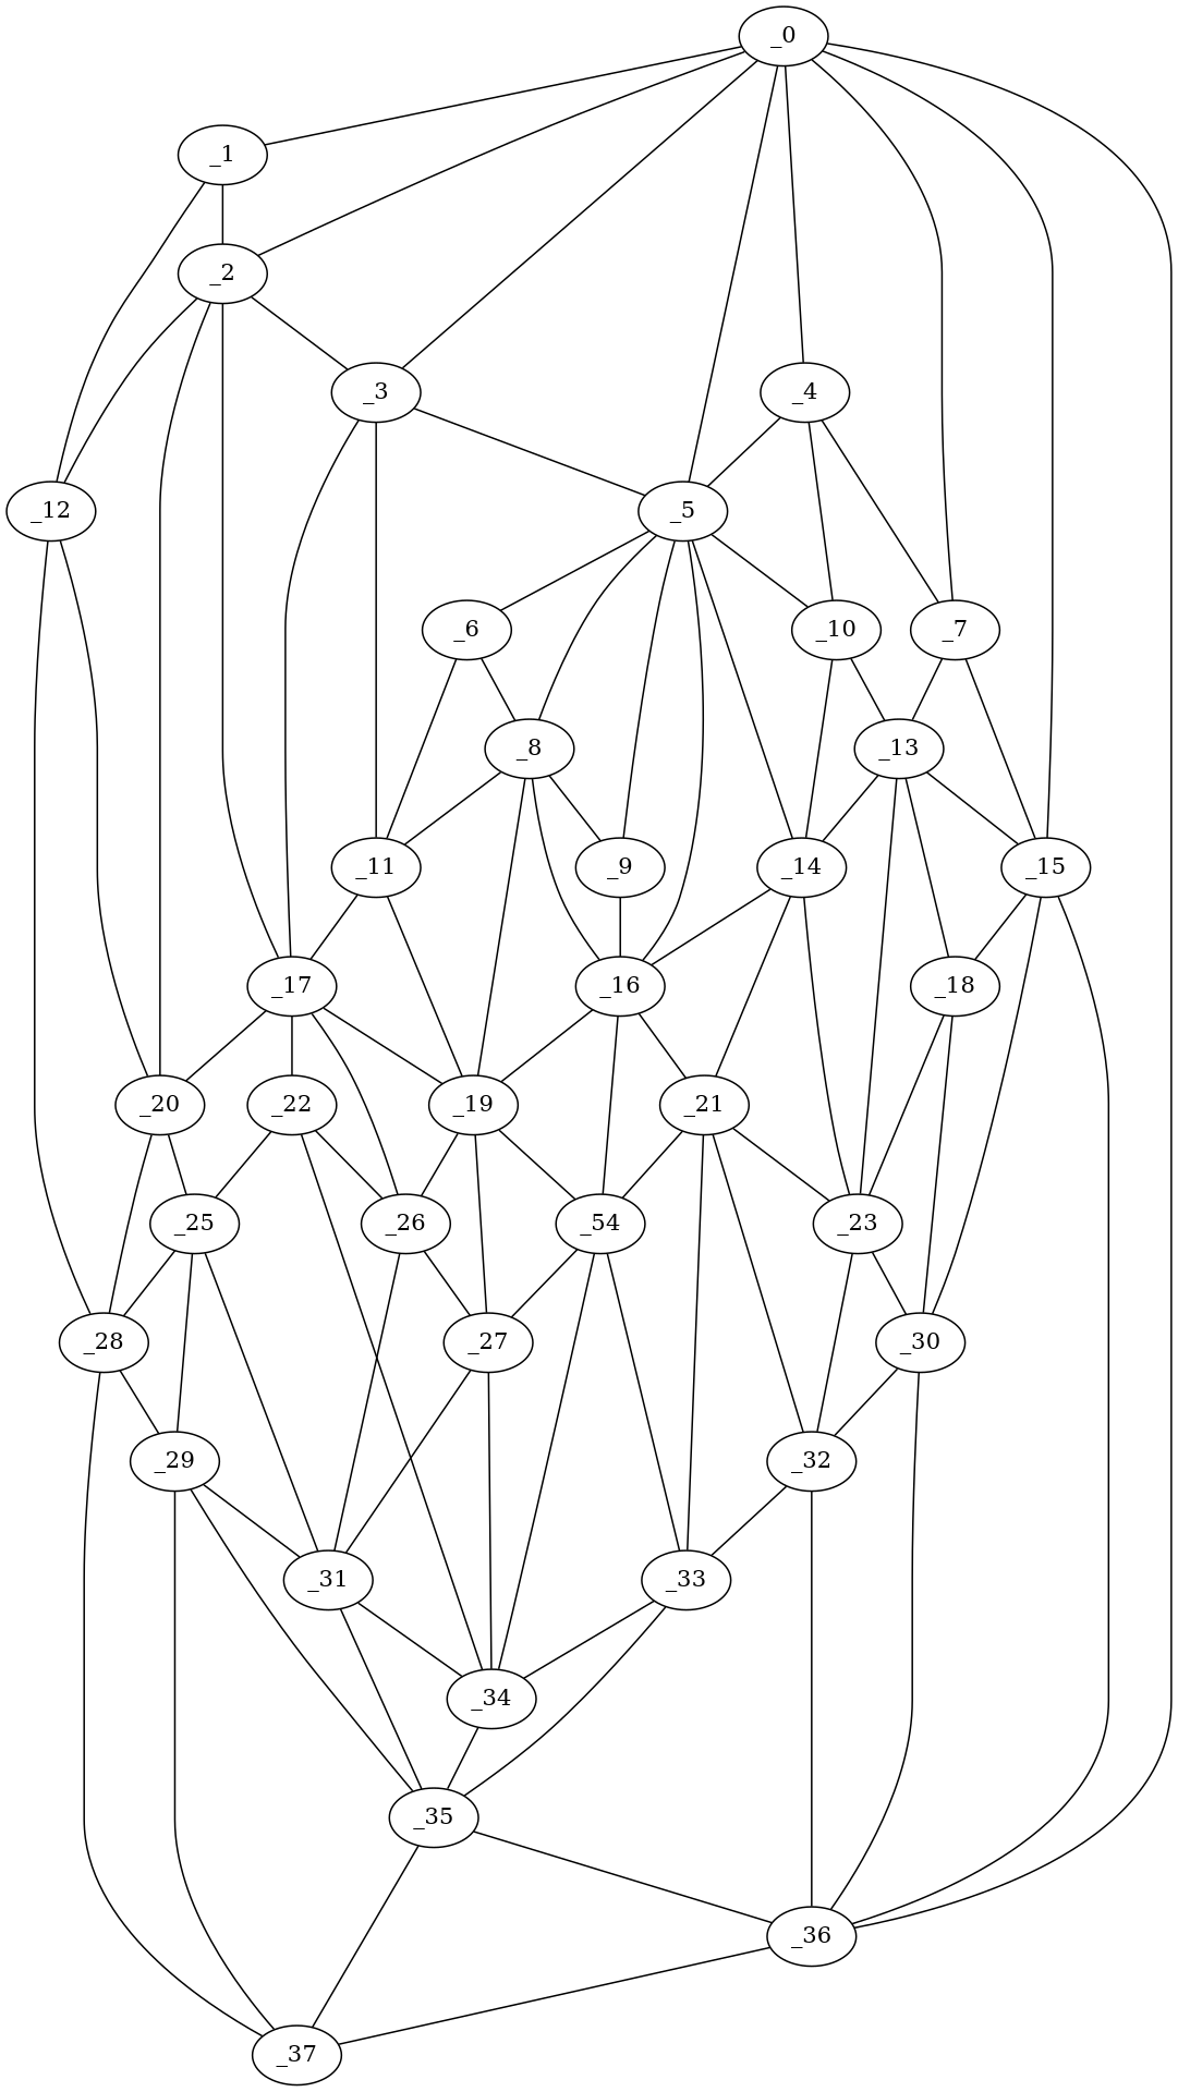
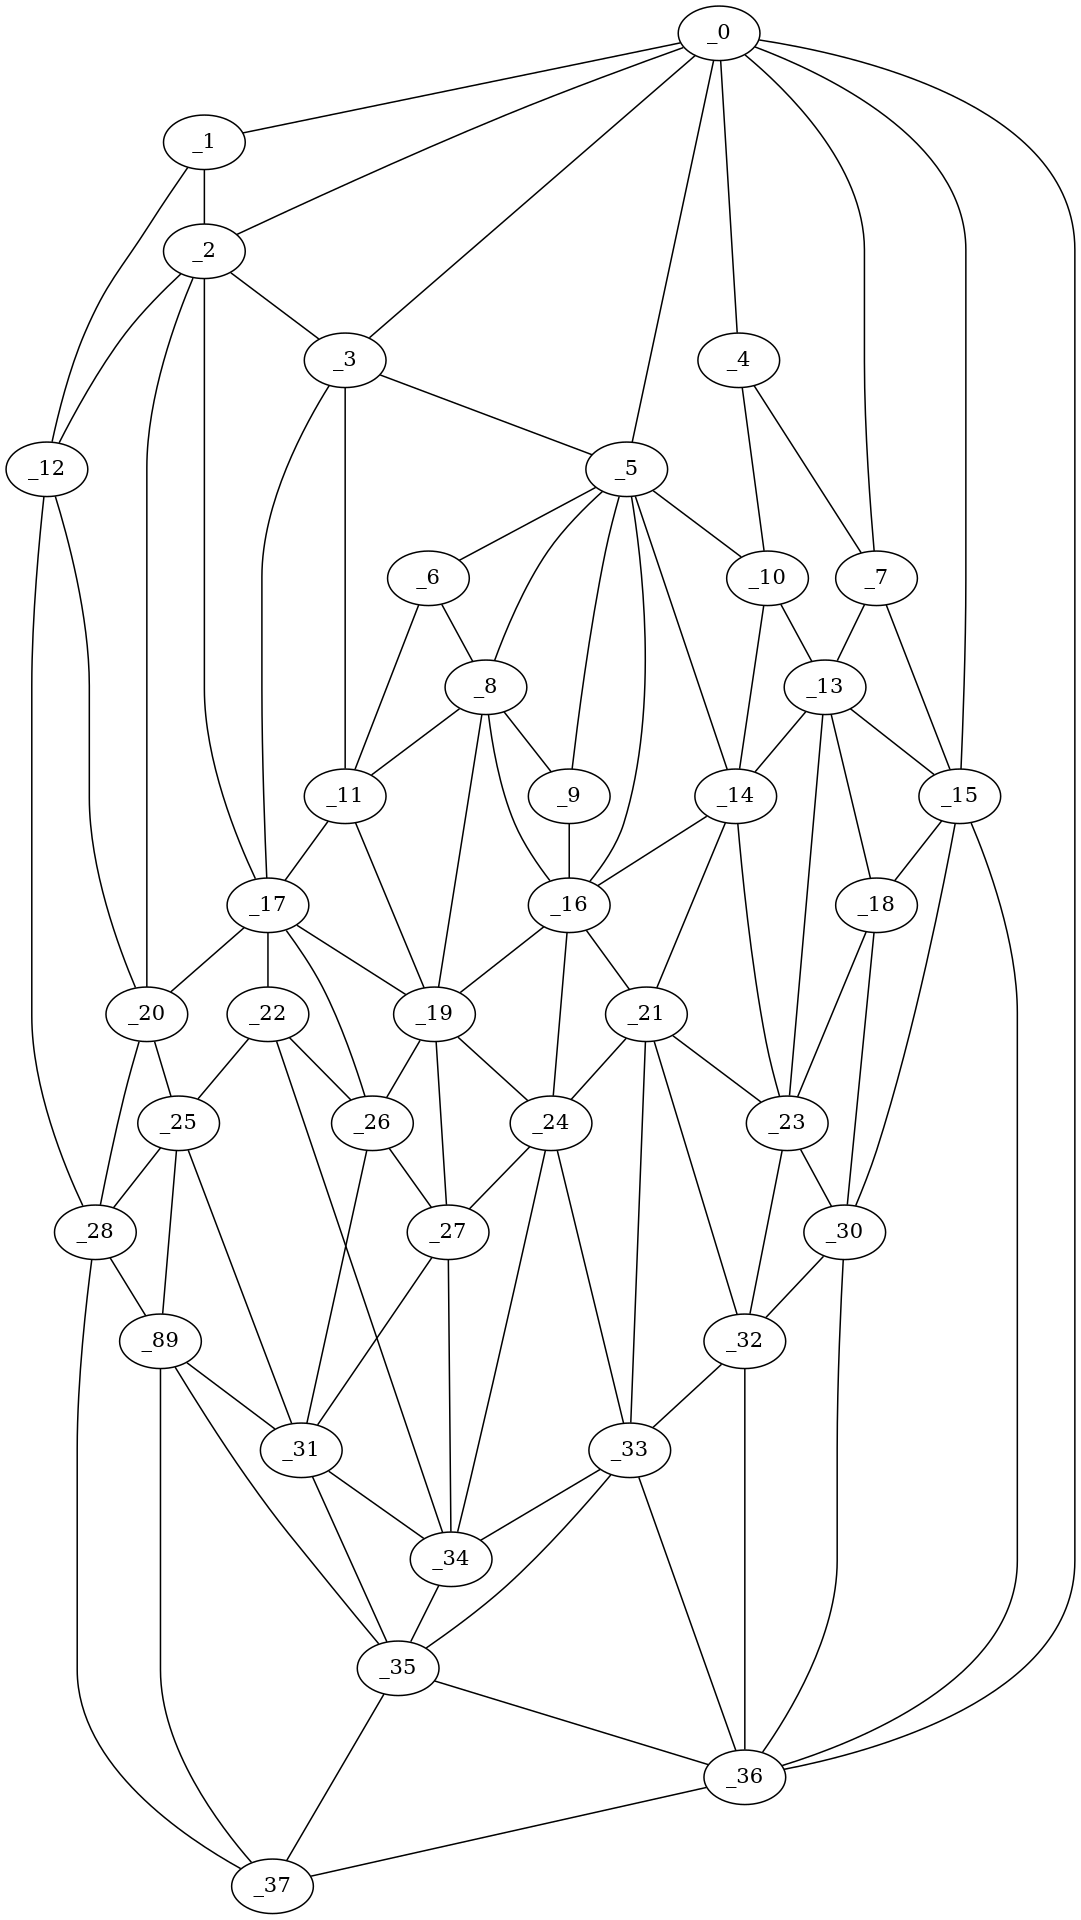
  graph {
    node [x=71 y=60]
    edge [valence=2]
    _0 [x=38 y=10]
    _1 [x=40 y=123]
    _2 [x=41 y=107]
    _3 [x=42 y=81]
    _4 [x=45 y=30]
    _5 [x=45]
    _7 [x=47 y=25]
    _15 [x=59 y=24]
    _36 [x=94 y=10]
    _12 [x=54 y=126]
    _17 [x=60 y=89]
    _20 [x=66 y=111]
    _11 [x=54 y=80]
    _10 [x=52 y=36]
    _6 [x=46 y=75]
    _8 [x=49 y=70]
    _9 [x=50 y=65]
    _14 [x=57 y=43]
    _16 [x=59 y=61]
    _13 [x=56 y=31]
    _18 [x=62 y=25]
    _30 [x=79 y=23]
    _37 [x=95 y=122]
    _28 [x=75 y=125]
    _19 [x=64 y=75]
    _22 [x=70 y=90]
    _26 [x=73 y=83]
    _25 [y=108]
    _23 [y=32]
    _21 [x=68]
-   _24 [y=66 label=_54]
+   _24 [y=66]
    _32 [x=80 y=34]
-   _29 [x=78 y=109]
+   _29 [x=78 y=109 label=_89]
    _27 [x=75 y=77]
    _34 [x=81 y=75]
    _31 [x=79 y=89]
    _33 [x=80]
    _35 [x=89 y=102]
    _0 -- _1 [valence=1]
    _0 -- _2
    _0 -- _3 [valence=1]
    _0 -- _4 [valence=1]
    _0 -- _5
    _0 -- _7
    _0 -- _15 [valence=1]
    _0 -- _36 [valence=1]
    _1 -- _2
    _1 -- _12 [valence=1]
    _2 -- _3 [valence=1]
    _2 -- _12
    _2 -- _17
    _2 -- _20 [valence=1]
    _3 -- _5
    _3 -- _17
    _3 -- _11 [valence=1]
-   _4 -- _5
    _4 -- _7 [valence=1]
    _4 -- _10 [valence=1]
    _5 -- _10
    _5 -- _6
    _5 -- _8
    _5 -- _9
    _5 -- _14 [valence=1]
    _5 -- _16
    _7 -- _15 [valence=1]
    _7 -- _13
    _15 -- _36 [valence=1]
    _15 -- _18 [valence=1]
    _15 -- _30
    _36 -- _37 [valence=1]
    _12 -- _20 [valence=1]
    _12 -- _28 [valence=1]
    _17 -- _20
    _17 -- _19 [valence=1]
    _17 -- _22
    _17 -- _26
    _20 -- _28
    _20 -- _25 [valence=1]
    _11 -- _17
    _11 -- _19 [valence=1]
    _10 -- _14
    _10 -- _13 [valence=1]
    _6 -- _11 [valence=1]
    _6 -- _8
    _8 -- _11
    _8 -- _9
    _8 -- _16
    _8 -- _19
    _9 -- _16 [valence=1]
    _14 -- _16 [valence=1]
    _14 -- _23
    _14 -- _21
    _16 -- _19 [valence=1]
    _16 -- _21
    _16 -- _24
    _13 -- _15
    _13 -- _14
    _13 -- _18
    _13 -- _23
    _18 -- _30 [valence=1]
    _18 -- _23
    _30 -- _36 [valence=1]
    _30 -- _32
    _28 -- _37 [valence=1]
    _28 -- _29
    _19 -- _26
    _19 -- _24
    _19 -- _27
    _22 -- _26
    _22 -- _25
    _22 -- _34
    _26 -- _27
    _26 -- _31 [valence=1]
    _25 -- _28
    _25 -- _29 [valence=1]
    _25 -- _31 [valence=1]
    _23 -- _30 [valence=1]
    _23 -- _32
    _21 -- _23 [valence=1]
    _21 -- _24
    _21 -- _32 [valence=1]
    _21 -- _33
    _24 -- _27 [valence=1]
    _24 -- _34
    _24 -- _33 [valence=1]
    _32 -- _36
    _32 -- _33
    _29 -- _37
    _29 -- _31
    _29 -- _35
    _27 -- _34
    _27 -- _31
    _34 -- _35
    _31 -- _34
    _31 -- _35 [valence=1]
+   _33 -- _36
    _33 -- _34 [valence=1]
    _33 -- _35
    _35 -- _36
    _35 -- _37 [valence=1]
  }
